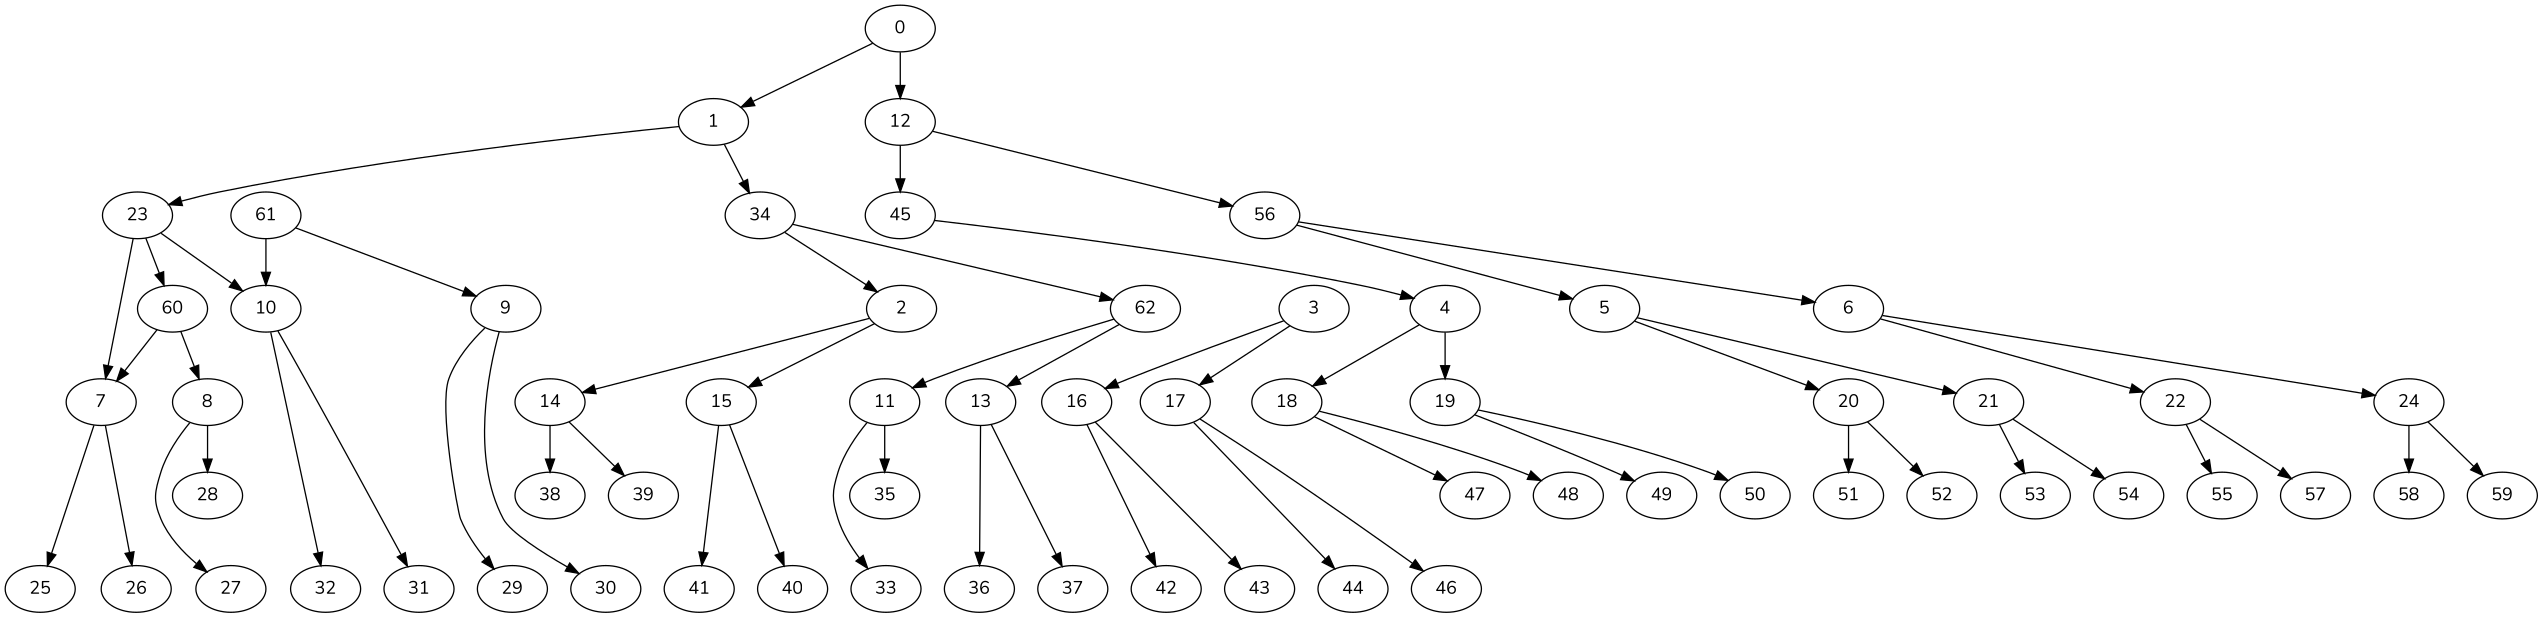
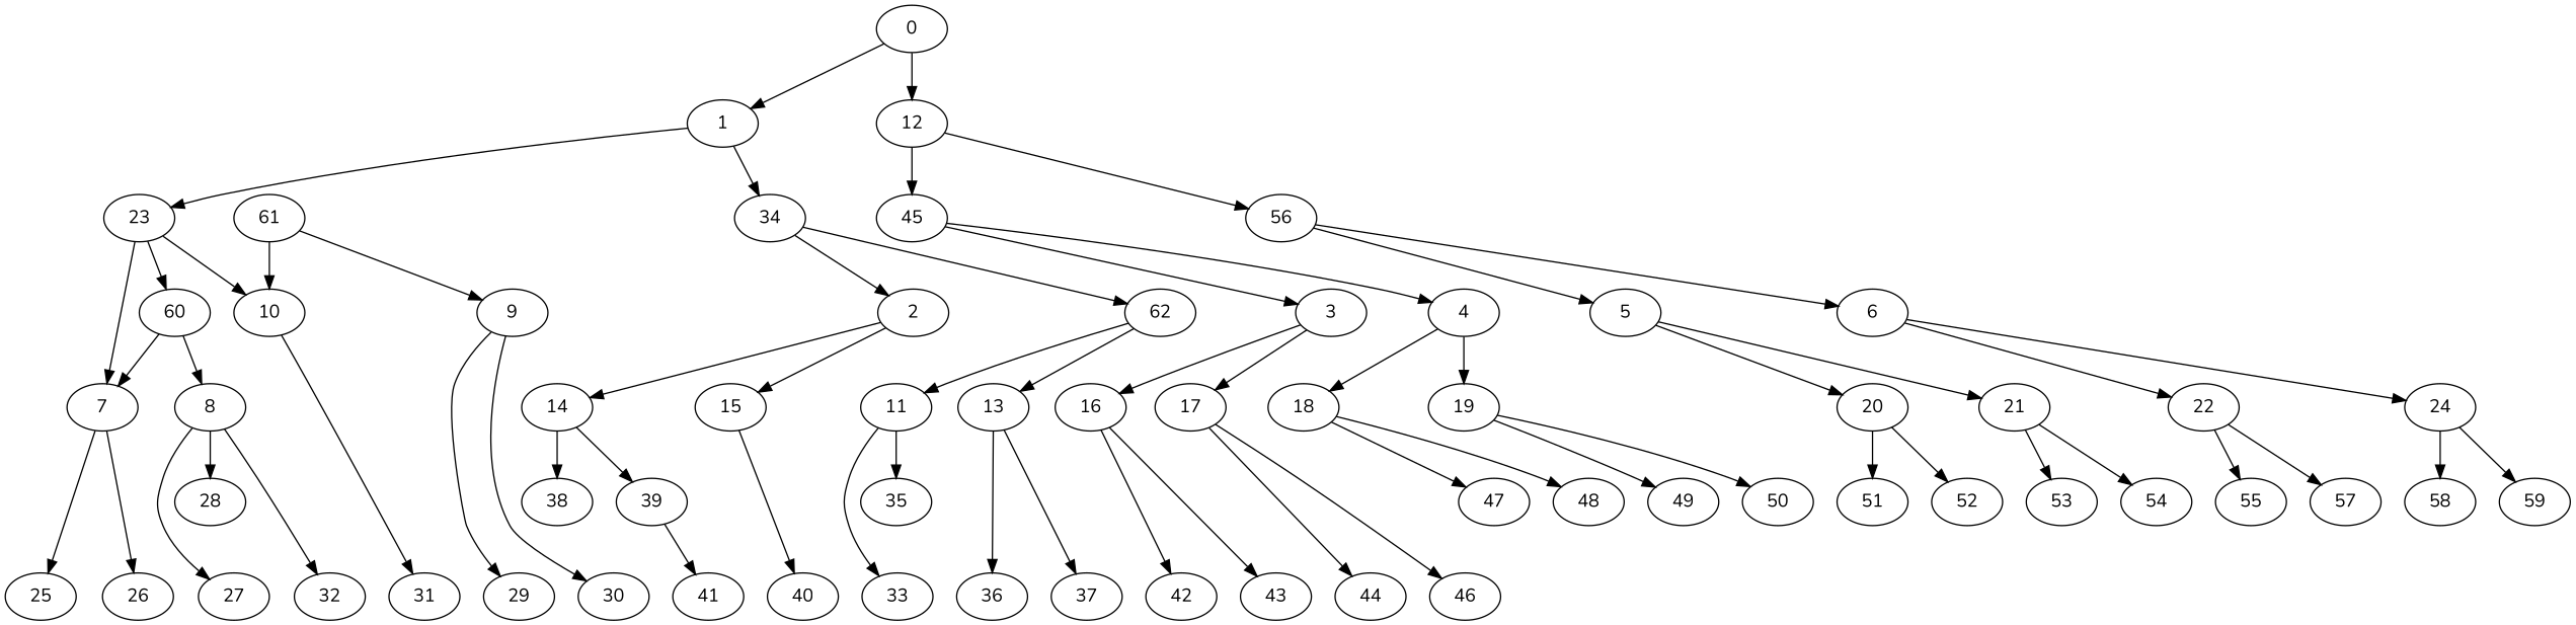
  digraph {
    fontname=Nunito
    node [fontname=Nunito]
    edge [fontname=Nunito weight=0]
    0
    1
    12
    23
    34
    45
    56
    7
    10
    60
    2
    62
    14
    15
    38
    39
    40
    41
    3
    16
    17
    42
    43
    44
    46
    4
    18
    19
    47
    48
    49
    50
    5
    20
    21
    51
    52
    53
    54
    6
    22
    24
    55
    57
    58
    59
    25
    26
    8
    27
    28
    9
    29
    30
    31
    32
    11
    33
    35
    13
    36
    37
    61
    0 -> 1
    0 -> 12 [weight=1]
    1 -> 23
    1 -> 34
    12 -> 45 [weight=1]
    12 -> 56
    23 -> 7 [weight=1]
    23 -> 10 [weight=1]
    23 -> 60
    34 -> 2
    34 -> 62
+   45 -> 3
    45 -> 4
    56 -> 5
    56 -> 6
    7 -> 25
    7 -> 26
    10 -> 31
-   10 -> 32
+   8 -> 32
    60 -> 7
    60 -> 8
    2 -> 14
    2 -> 15
    62 -> 11
    62 -> 13
    14 -> 38 [weight=1]
    14 -> 39
    15 -> 40
-   15 -> 41
+   39 -> 41
    3 -> 16
    3 -> 17
    16 -> 42
    16 -> 43
    17 -> 44
    17 -> 46
    4 -> 18
    4 -> 19 [weight=1]
    18 -> 47
    18 -> 48
    19 -> 49
    19 -> 50
    5 -> 20
    5 -> 21
    20 -> 51 [weight=1]
    20 -> 52
    21 -> 53
    21 -> 54
    6 -> 22
    6 -> 24
    22 -> 55
    22 -> 57
    24 -> 58 [weight=1]
    24 -> 59
    8 -> 27
    8 -> 28 [weight=1]
    9 -> 29
    9 -> 30
    11 -> 33
    11 -> 35 [weight=1]
    13 -> 36
    13 -> 37
    61 -> 10 [weight=1]
    61 -> 9
  }
